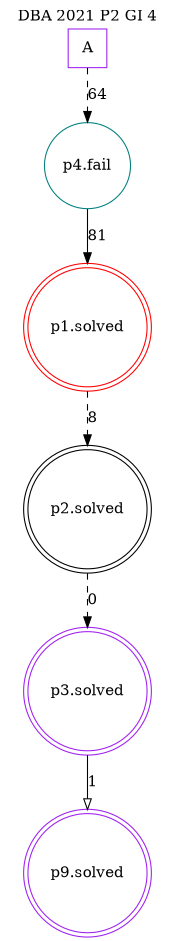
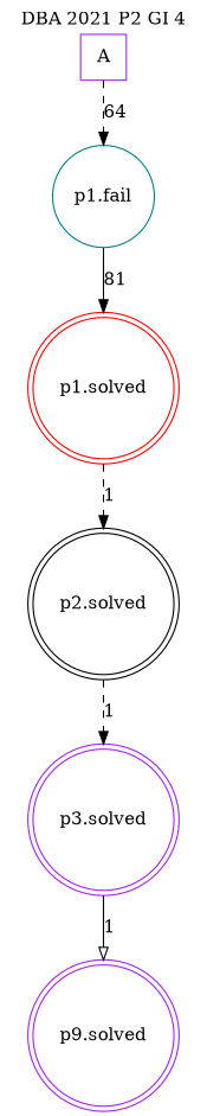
  digraph {
    label=" DBA 2021 P2 GI 4 "
    labelloc=tl
    rankdir=TB
    node [color=purple shape=doublecircle]
    edge [arrowhead=normal style=dashed]
    n1 [label=A shape=square]
-   n2 [color=teal label="p4.fail" shape=circle]
+   n2 [color=teal label="p1.fail" shape=circle]
    n3 [color=red label="p1.solved"]
    n4 [color=black label="p2.solved"]
    n5 [label="p3.solved"]
    n6 [label="p9.solved"]
    n1 -> n2 [label=64]
    n2 -> n3 [label=81 style=solid]
-   n3 -> n4 [label=8]
-   n4 -> n5 [label=0]
+   n3 -> n4 [label=1]
+   n4 -> n5 [label=1]
    n5 -> n6 [arrowhead=onormal label=1 style=solid]
  }
